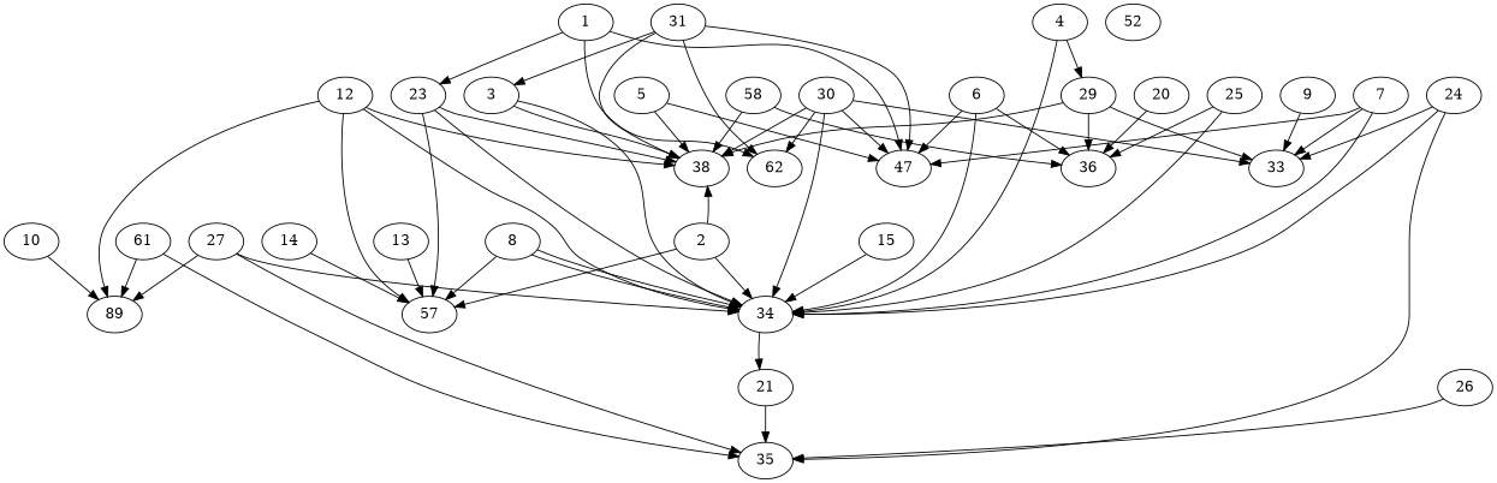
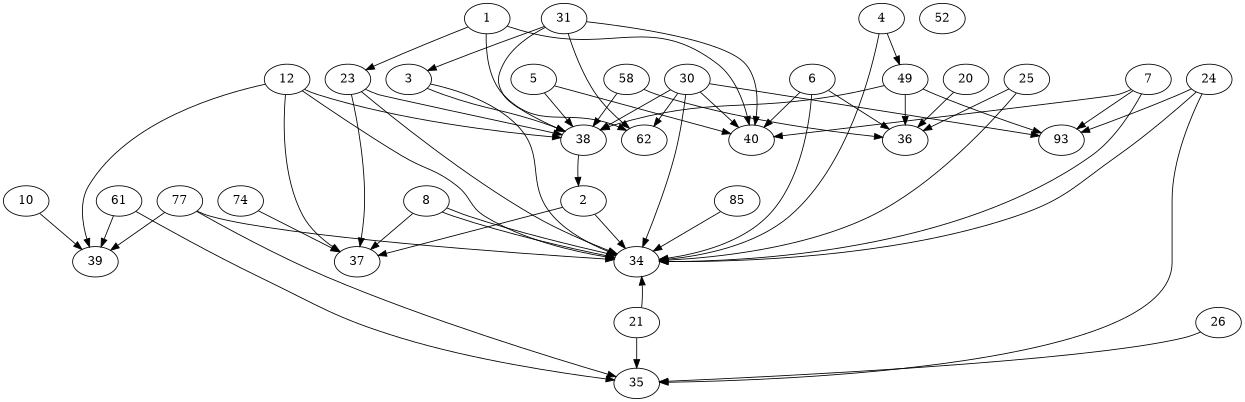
  digraph {
    node [alpha=0.15]
    1 [expect_size=21591040]
    n2 [alpha=0.13 expect_size=22913024 label=62]
-   40 [alpha=0.17 expect_size=34856960 label=47]
+   40 [alpha=0.17 expect_size=34856960]
    23 [alpha=0.04 expect_size=8382464]
    34 [alpha=0.04 expect_size=33727488]
    2 [alpha=0.16 expect_size=16536576]
-   37 [alpha=0.06 expect_size=12661760 label=57]
+   37 [alpha=0.06 expect_size=12661760]
    38 [alpha=0.07 expect_size=34531328]
    3 [alpha=0.11 expect_size=41210880]
    4 [alpha=0.01 expect_size=26022912]
-   29 [alpha=0.06 expect_size=25438208]
+   29 [alpha=0.06 expect_size=25438208 label=49]
    36 [alpha=0.18 expect_size=15049728]
    5 [alpha=0.16 expect_size=28906496]
    6 [alpha=0.09 expect_size=6534144]
    7 [alpha=0.17 expect_size=24433664]
-   33 [alpha=0.13 expect_size=25063424]
+   33 [alpha=0.13 expect_size=25063424 label=93]
    8 [alpha=0.13 expect_size=39864320]
-   9 [alpha=0.06 expect_size=21124096]
    10 [alpha=0.02 expect_size=45145088]
-   39 [expect_size=20907008 label=89]
+   39 [expect_size=20907008]
    n21 [alpha=0.17 expect_size=25730048 label=61]
    35 [alpha=0.07 expect_size=22501376]
    12 [alpha=0.10 expect_size=13491200]
-   13 [alpha=0.01 expect_size=51339264]
-   14 [alpha=0.16 expect_size=30464000]
-   15 [alpha=0.09 expect_size=33311744]
+   14 [alpha=0.16 expect_size=30464000 label=74]
+   15 [alpha=0.09 expect_size=33311744 label=85]
    n27 [alpha=0.12 expect_size=37627904 label=58]
    20 [alpha=0.11 expect_size=35175424]
    21 [alpha=0.13 expect_size=39191552]
    n30 [alpha=0.01 expect_size=32885760 label=52]
    24 [expect_size=11160576]
    25 [alpha=0.17 expect_size=48032768]
    26 [alpha=0.19 expect_size=21057536]
-   27 [alpha=0.09 expect_size=16181248]
+   27 [alpha=0.09 expect_size=16181248 label=77]
    30 [expect_size=13328384]
    31 [alpha=0.12 expect_size=38495232]
    1 -> n2
    1 -> 40
    1 -> 23
    23 -> 34
    23 -> 37
    23 -> 38
    2 -> 34
    2 -> 37
-   2 -> 38
+   38 -> 2
    3 -> 34
    3 -> 38
    4 -> 34
    4 -> 29
    29 -> 38
    29 -> 36
    29 -> 33
    5 -> 40
    5 -> 38
    6 -> 40
    6 -> 34
    6 -> 36
    7 -> 40
    7 -> 34
    7 -> 33
    8 -> 34
    8 -> 34
    8 -> 37
-   9 -> 33
    10 -> 39
    n21 -> 39
    n21 -> 35
    12 -> 34
    12 -> 37
    12 -> 38
    12 -> 39
-   13 -> 37
    14 -> 37
    15 -> 34
    n27 -> 38
    n27 -> 36
    20 -> 36
-   34 -> 21
+   21 -> 34
    21 -> 35
    24 -> 34
    24 -> 33
    24 -> 35
    25 -> 34
    25 -> 36
    26 -> 35
    27 -> 34
    27 -> 39
    27 -> 35
    30 -> n2
    30 -> 40
    30 -> 34
    30 -> 38
    30 -> 33
    31 -> n2
    31 -> 40
    31 -> 38
    31 -> 3
  }
